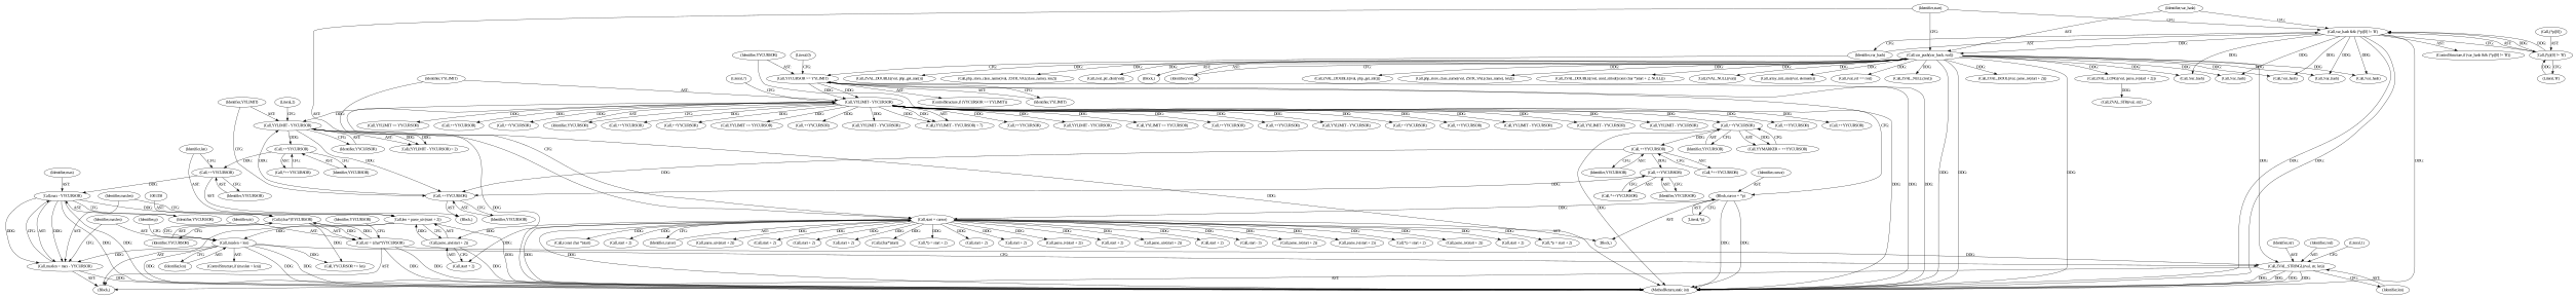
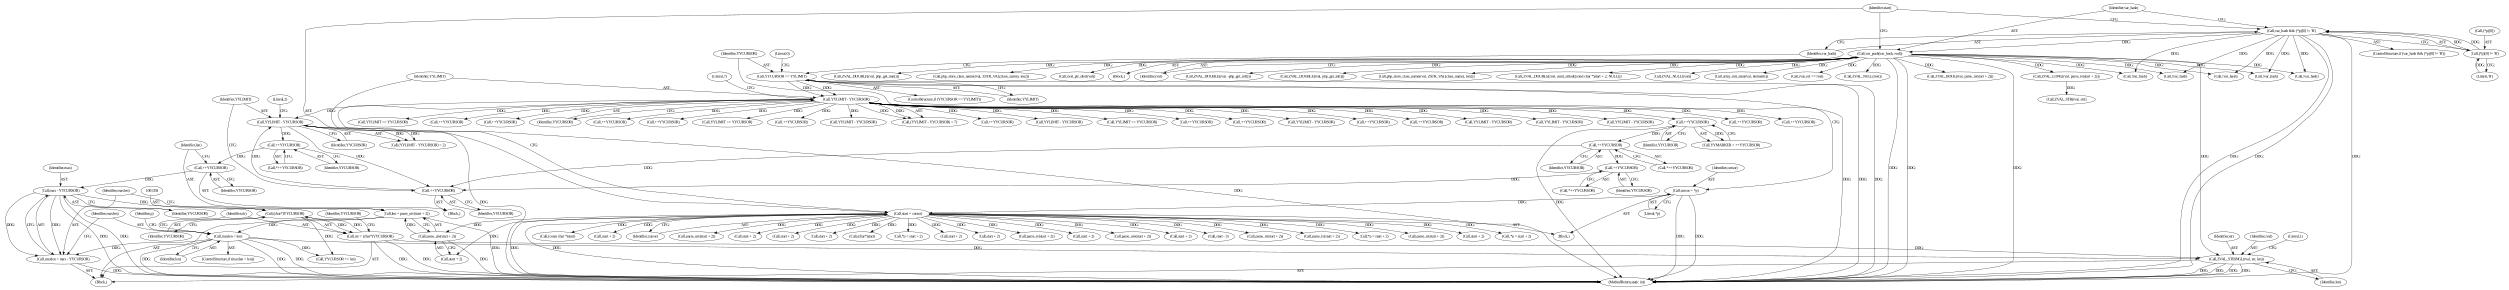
  digraph {
    fontname="Liberation Serif"
    node [fontname="Liberation Serif"]
    edge [fontname="Liberation Serif"]
    n1 [label="(Call,ZVAL_STRINGL(rval, str, len))"]
    n2 [label="(MethodReturn,static int)"]
    n3 [label="(Block,)"]
    n4 [label="(Identifier,len)"]
    n5 [label="(Call,var_push(var_hash, rval))"]
    n6 [label="(Call,ZVAL_BOOL(rval, parse_iv(start + 2)))"]
    n7 [label="(Call,!var_hash)"]
    n8 [label="(Call,ZVAL_LONG(rval, parse_iv(start + 2)))"]
    n9 [label="(Call,ZVAL_DOUBLE(rval, php_get_nan()))"]
    n10 [label="(Call,php_store_class_name(rval, ZSTR_VAL(class_name), len2))"]
    n11 [label="(Call,!var_hash)"]
    n12 [label="(Call,zval_ptr_dtor(rval))"]
    n13 [label="(Call,!var_hash)"]
    n14 [label="(Call,!var_hash)"]
    n15 [label="(Block,)"]
    n16 [label="(Identifier,rval)"]
+   n17 [label="(Call,ZVAL_DOUBLE(rval, -php_get_inf()))"]
    n18 [label="(Call,ZVAL_DOUBLE(rval, php_get_inf()))"]
    n19 [label="(Call,php_store_class_name(rval, ZSTR_VAL(class_name), len2))"]
    n20 [label="(Call,ZVAL_DOUBLE(rval, zend_strtod((const char *)start + 2, NULL)))"]
    n21 [label="(Call,ZVAL_NULL(rval))"]
    n22 [label="(Call,array_init_size(rval, elements))"]
    n23 [label="(Call,!var_hash)"]
    n24 [label="(Call,rval_ref == rval)"]
    n25 [label="(Call,ZVAL_NULL(rval))"]
    n26 [label="(Call,ZVAL_STR(rval, str))"]
    n27 [label="(Call,var_hash && (*p)[0] != 'R')"]
    n28 [label="(Call,(*p)[0] != 'R')"]
    n29 [label="(Identifier,var_hash)"]
    n30 [label="(ControlStructure,if (var_hash && (*p)[0] != 'R'))"]
    n31 [label="(Literal,'R')"]
    n32 [label="(Call,YYCURSOR >= YYLIMIT)"]
    n33 [label="(Call,str = (char*)YYCURSOR)"]
    n34 [label="(Call,(char*)YYCURSOR)"]
    n35 [label="(Call,YYCURSOR += len)"]
    n36 [label="(Identifier,YYCURSOR)"]
    n37 [label="(Call,max - YYCURSOR)"]
    n38 [label="(Call,maxlen = max - YYCURSOR)"]
    n39 [label="(Identifier,YYCURSOR)"]
    n40 [label="(Call,++YYCURSOR)"]
    n41 [label="(Block,)"]
    n42 [label="(Identifier,YYCURSOR)"]
    n43 [label="(Call,++YYCURSOR)"]
    n44 [label="(Identifier,YYCURSOR)"]
    n45 [label="(Call,*++YYCURSOR)"]
    n46 [label="(Call,YYLIMIT - YYCURSOR)"]
    n47 [label="(Call,++YYCURSOR)"]
    n48 [label="(Identifier,YYCURSOR)"]
    n49 [label="(Call,(YYLIMIT - YYCURSOR) < 2)"]
    n50 [label="(Identifier,YYCURSOR)"]
    n51 [label="(Call,YYLIMIT - YYCURSOR)"]
    n52 [label="(Call,++YYCURSOR)"]
    n53 [label="(Call,++YYCURSOR)"]
    n54 [label="(Call,++YYCURSOR)"]
    n55 [label="(Call,YYLIMIT <= YYCURSOR)"]
    n56 [label="(Call,++YYCURSOR)"]
    n57 [label="(Call,++YYCURSOR)"]
    n58 [label="(Identifier,YYCURSOR)"]
    n59 [label="(Call,++YYCURSOR)"]
    n60 [label="(Call,++YYCURSOR)"]
    n61 [label="(Call,YYLIMIT <= YYCURSOR)"]
    n62 [label="(Call,++YYCURSOR)"]
    n63 [label="(Call,YYLIMIT - YYCURSOR)"]
    n64 [label="(Call,(YYLIMIT - YYCURSOR) < 7)"]
    n65 [label="(Call,++YYCURSOR)"]
    n66 [label="(Call,YYLIMIT - YYCURSOR)"]
    n67 [label="(Call,YYLIMIT <= YYCURSOR)"]
    n68 [label="(Call,++YYCURSOR)"]
    n69 [label="(Call,++YYCURSOR)"]
    n70 [label="(Call,YYLIMIT - YYCURSOR)"]
    n71 [label="(Call,++YYCURSOR)"]
    n72 [label="(Call,++YYCURSOR)"]
    n73 [label="(Call,YYLIMIT - YYCURSOR)"]
    n74 [label="(Call,YYLIMIT - YYCURSOR)"]
    n75 [label="(Call,YYLIMIT - YYCURSOR)"]
    n76 [label="(Call,++YYCURSOR)"]
    n77 [label="(Call,YYMARKER = ++YYCURSOR)"]
    n78 [label="(Identifier,YYCURSOR)"]
    n79 [label="(ControlStructure,if (YYCURSOR >= YYLIMIT))"]
    n80 [label="(Identifier,YYLIMIT)"]
    n81 [label="(Call,++YYCURSOR)"]
    n82 [label="(Call,*++YYCURSOR)"]
    n83 [label="(Identifier,YYCURSOR)"]
    n84 [label="(Call,*++YYCURSOR)"]
    n85 [label="(Identifier,YYCURSOR)"]
    n86 [label="(Call,maxlen < len)"]
    n87 [label="(Identifier,len)"]
    n88 [label="(ControlStructure,if (maxlen < len))"]
    n89 [label="(Call,len = parse_uiv(start + 2))"]
    n90 [label="(Call,parse_uiv(start + 2))"]
    n91 [label="(Call,start + 2)"]
    n92 [label="(Call,start = cursor)"]
    n93 [label="(Identifier,cursor)"]
    n94 [label="(Call,parse_uiv(start + 2))"]
    n95 [label="(Call,start + 2)"]
    n96 [label="(Call,start + 2)"]
    n97 [label="(Call,start + 2)"]
    n98 [label="(Call,(char*)start)"]
    n99 [label="(Call,*p = start + 2)"]
    n100 [label="(Call,start + 2)"]
    n101 [label="(Call,start + 2)"]
    n102 [label="(Call,parse_iv(start + 2))"]
    n103 [label="(Call,start + 2)"]
    n104 [label="(Call,parse_uiv(start + 2))"]
    n105 [label="(Block,)"]
    n106 [label="(Call,start + 2)"]
    n107 [label="(Call,start - 3)"]
    n108 [label="(Call,parse_iv(start + 2))"]
    n109 [label="(Call,parse_iv(start + 2))"]
    n110 [label="(Call,*p = start + 2)"]
    n111 [label="(Call,parse_iv(start + 2))"]
    n112 [label="(Call,start + 2)"]
    n113 [label="(Call,*p = start + 2)"]
    n114 [label="(Call,(const char *)start)"]
    n115 [label="(Call,start + 2)"]
-   n116 [label="(Block,cursor = *p)"]
+   n116 [label="(Call,cursor = *p)"]
    n117 [label="(Literal,*p)"]
    n118 [label="(Identifier,start)"]
    n119 [label="(Identifier,rval)"]
    n120 [label="(Identifier,max)"]
    n121 [label="(Identifier,YYLIMIT)"]
    n122 [label="(Identifier,p)"]
    n123 [label="(Identifier,YYCURSOR)"]
    n124 [label="(Identifier,cursor)"]
    n125 [label="(Identifier,maxlen)"]
    n126 [label="(Literal,0)"]
    n127 [label="(Identifier,YYLIMIT)"]
    n128 [label="(Identifier,str)"]
    n129 [label="(Literal,1)"]
    n130 [label="(Literal,7)"]
    n131 [label="(Literal,2)"]
    n132 [label="(Identifier,var_hash)"]
    n133 [label="(Identifier,maxlen)"]
    n134 [label="(Identifier,YYCURSOR)"]
    n135 [label="(Identifier,str)"]
    n136 [label="(Call,(*p)[0])"]
    n137 [label="(Identifier,len)"]
    1001358
    n1 -> n2 [label="DDG: "]
    n1 -> n2 [label="DDG: "]
    n1 -> n2 [label="DDG: "]
    n1 -> n2 [label="DDG: "]
    n1 -> n3 [label="AST: "]
    n1 -> n4 [label="CFG: "]
    n4 -> n1 [label="AST: "]
    n5 -> n1 [label="DDG: "]
    n5 -> n2 [label="DDG: "]
    n5 -> n2 [label="DDG: "]
    n5 -> n2 [label="DDG: "]
    n5 -> n6 [label="DDG: "]
    n5 -> n7 [label="DDG: "]
    n5 -> n8 [label="DDG: "]
    n5 -> n9 [label="DDG: "]
    n5 -> n10 [label="DDG: "]
    n5 -> n11 [label="DDG: "]
    n5 -> n12 [label="DDG: "]
    n5 -> n13 [label="DDG: "]
    n5 -> n14 [label="DDG: "]
    n5 -> n15 [label="AST: "]
    n5 -> n16 [label="CFG: "]
+   n5 -> n17 [label="DDG: "]
    n5 -> n18 [label="DDG: "]
    n5 -> n19 [label="DDG: "]
    n5 -> n20 [label="DDG: "]
    n5 -> n21 [label="DDG: "]
    n5 -> n22 [label="DDG: "]
    n5 -> n23 [label="DDG: "]
    n5 -> n24 [label="DDG: "]
    n5 -> n25 [label="DDG: "]
    n8 -> n26 [label="DDG: "]
    n16 -> n5 [label="AST: "]
    n27 -> n2 [label="DDG: "]
    n27 -> n2 [label="DDG: "]
    n27 -> n2 [label="DDG: "]
    n27 -> n5 [label="DDG: "]
    n27 -> n7 [label="DDG: "]
    n27 -> n11 [label="DDG: "]
    n27 -> n13 [label="DDG: "]
    n27 -> n14 [label="DDG: "]
    n27 -> n23 [label="DDG: "]
    n27 -> n28 [label="CFG: "]
    n27 -> n29 [label="CFG: "]
    n27 -> n30 [label="AST: "]
    n28 -> n27 [label="AST: "]
    n28 -> n27 [label="DDG: "]
    n28 -> n27 [label="DDG: "]
    n28 -> n31 [label="CFG: "]
    n29 -> n27 [label="AST: "]
    n29 -> n32 [label="CFG: "]
    n31 -> n28 [label="DDG: "]
    n32 -> n2 [label="DDG: "]
    n32 -> n2 [label="DDG: "]
    n32 -> n2 [label="DDG: "]
    n32 -> n51 [label="DDG: "]
    n32 -> n51 [label="DDG: "]
    n32 -> n79 [label="AST: "]
    n32 -> n80 [label="CFG: "]
    n33 -> n1 [label="DDG: "]
    n33 -> n2 [label="DDG: "]
    n33 -> n2 [label="DDG: "]
    n33 -> n3 [label="AST: "]
    n33 -> n34 [label="DDG: "]
    n34 -> n33 [label="AST: "]
    n34 -> n33 [label="DDG: "]
    n34 -> n35 [label="DDG: "]
    n34 -> n36 [label="CFG: "]
    n36 -> n34 [label="AST: "]
    n37 -> n2 [label="DDG: "]
    n37 -> n2 [label="DDG: "]
    n37 -> n34 [label="DDG: "]
    n37 -> n38 [label="AST: "]
    n37 -> n38 [label="DDG: "]
    n37 -> n38 [label="DDG: "]
    n37 -> n39 [label="CFG: "]
    n38 -> n2 [label="DDG: "]
    n38 -> n3 [label="AST: "]
    n38 -> n37 [label="CFG: "]
    n39 -> n37 [label="AST: "]
    n40 -> n37 [label="DDG: "]
    n40 -> n41 [label="AST: "]
    n40 -> n42 [label="CFG: "]
    n42 -> n40 [label="AST: "]
    n43 -> n40 [label="DDG: "]
    n43 -> n44 [label="CFG: "]
    n43 -> n45 [label="AST: "]
    n44 -> n43 [label="AST: "]
    n45 -> n43 [label="CFG: "]
    n46 -> n2 [label="DDG: "]
    n46 -> n43 [label="DDG: "]
    n46 -> n47 [label="DDG: "]
    n46 -> n48 [label="CFG: "]
    n46 -> n49 [label="AST: "]
    n46 -> n49 [label="DDG: "]
    n46 -> n49 [label="DDG: "]
    n47 -> n41 [label="AST: "]
    n47 -> n46 [label="DDG: "]
    n47 -> n50 [label="CFG: "]
    n48 -> n46 [label="AST: "]
    n50 -> n47 [label="AST: "]
    n51 -> n2 [label="DDG: "]
    n51 -> n46 [label="DDG: "]
    n51 -> n52 [label="DDG: "]
    n51 -> n53 [label="DDG: "]
    n51 -> n54 [label="DDG: "]
    n51 -> n55 [label="DDG: "]
    n51 -> n56 [label="DDG: "]
    n51 -> n57 [label="DDG: "]
    n51 -> n58 [label="CFG: "]
    n51 -> n59 [label="DDG: "]
    n51 -> n60 [label="DDG: "]
    n51 -> n61 [label="DDG: "]
    n51 -> n62 [label="DDG: "]
    n51 -> n63 [label="DDG: "]
    n51 -> n64 [label="AST: "]
    n51 -> n64 [label="DDG: "]
    n51 -> n64 [label="DDG: "]
    n51 -> n65 [label="DDG: "]
    n51 -> n66 [label="DDG: "]
    n51 -> n67 [label="DDG: "]
    n51 -> n68 [label="DDG: "]
    n51 -> n69 [label="DDG: "]
    n51 -> n70 [label="DDG: "]
    n51 -> n71 [label="DDG: "]
    n51 -> n72 [label="DDG: "]
    n51 -> n73 [label="DDG: "]
    n51 -> n74 [label="DDG: "]
    n51 -> n75 [label="DDG: "]
    n52 -> n2 [label="DDG: "]
    n52 -> n76 [label="DDG: "]
    n52 -> n77 [label="AST: "]
    n52 -> n77 [label="DDG: "]
    n52 -> n78 [label="CFG: "]
    n58 -> n51 [label="AST: "]
    n76 -> n47 [label="DDG: "]
    n76 -> n81 [label="DDG: "]
    n76 -> n84 [label="AST: "]
    n76 -> n85 [label="CFG: "]
    n77 -> n52 [label="CFG: "]
    n78 -> n52 [label="AST: "]
    n80 -> n32 [label="AST: "]
    n81 -> n47 [label="DDG: "]
    n81 -> n82 [label="AST: "]
    n81 -> n83 [label="CFG: "]
    n82 -> n81 [label="CFG: "]
    n83 -> n81 [label="AST: "]
    n84 -> n76 [label="CFG: "]
    n85 -> n76 [label="AST: "]
-   n86 -> n1 [label="CFG: "]
+   n86 -> n1 [label="DDG: "]
    n86 -> n2 [label="DDG: "]
    n86 -> n2 [label="DDG: "]
    n86 -> n2 [label="DDG: "]
    n86 -> n35 [label="DDG: "]
    n86 -> n38 [label="DDG: "]
    n86 -> n87 [label="CFG: "]
    n86 -> n88 [label="AST: "]
    n87 -> n86 [label="AST: "]
    n89 -> n2 [label="DDG: "]
    n89 -> n3 [label="AST: "]
    n89 -> n86 [label="DDG: "]
    n89 -> n90 [label="CFG: "]
    n90 -> n2 [label="DDG: "]
    n90 -> n89 [label="AST: "]
    n90 -> n89 [label="DDG: "]
    n90 -> n91 [label="CFG: "]
    n91 -> n90 [label="AST: "]
    n92 -> n2 [label="DDG: "]
    n92 -> n2 [label="DDG: "]
    n92 -> n90 [label="DDG: "]
    n92 -> n91 [label="DDG: "]
    n92 -> n93 [label="CFG: "]
    n92 -> n94 [label="DDG: "]
    n92 -> n95 [label="DDG: "]
    n92 -> n96 [label="DDG: "]
    n92 -> n97 [label="DDG: "]
    n92 -> n98 [label="DDG: "]
    n92 -> n99 [label="DDG: "]
    n92 -> n100 [label="DDG: "]
    n92 -> n101 [label="DDG: "]
    n92 -> n102 [label="DDG: "]
    n92 -> n103 [label="DDG: "]
    n92 -> n104 [label="DDG: "]
    n92 -> n105 [label="AST: "]
    n92 -> n106 [label="DDG: "]
    n92 -> n107 [label="DDG: "]
    n92 -> n108 [label="DDG: "]
    n92 -> n109 [label="DDG: "]
    n92 -> n110 [label="DDG: "]
    n92 -> n111 [label="DDG: "]
    n92 -> n112 [label="DDG: "]
    n92 -> n113 [label="DDG: "]
    n92 -> n114 [label="DDG: "]
    n92 -> n115 [label="DDG: "]
    n93 -> n92 [label="AST: "]
    n116 -> n2 [label="DDG: "]
    n116 -> n2 [label="DDG: "]
    n116 -> n92 [label="DDG: "]
    n116 -> n105 [label="AST: "]
    n116 -> n117 [label="CFG: "]
    n117 -> n116 [label="AST: "]
    n118 -> n5 [label="CFG: "]
    n118 -> n27 [label="CFG: "]
    n118 -> n92 [label="AST: "]
    n119 -> n1 [label="AST: "]
    n120 -> n37 [label="AST: "]
    n121 -> n46 [label="AST: "]
    n121 -> n47 [label="CFG: "]
    n122 -> n86 [label="CFG: "]
    n123 -> n33 [label="CFG: "]
    n124 -> n116 [label="AST: "]
    n125 -> n38 [label="AST: "]
    n125 -> n89 [label="CFG: "]
    n126 -> n32 [label="CFG: "]
    n127 -> n51 [label="AST: "]
    n127 -> n92 [label="CFG: "]
    n128 -> n33 [label="AST: "]
    n128 -> n86 [label="CFG: "]
    n129 -> n1 [label="CFG: "]
    n130 -> n51 [label="CFG: "]
    n131 -> n46 [label="CFG: "]
    n132 -> n5 [label="AST: "]
    n132 -> n27 [label="CFG: "]
    n133 -> n38 [label="CFG: "]
    n133 -> n86 [label="AST: "]
    n134 -> n32 [label="AST: "]
    n134 -> n116 [label="CFG: "]
    n135 -> n1 [label="AST: "]
    n136 -> n28 [label="AST: "]
    n137 -> n40 [label="CFG: "]
    n137 -> n89 [label="AST: "]
    1001358 -> n34 [label="AST: "]
  }
